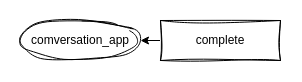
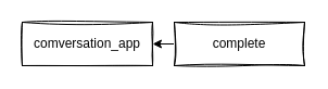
  <mxCell id="0" />
  <mxCell id="1" parent="0" />
  <mxCell id="2" value="" style="edgeStyle=none;html=1;" edge="1" parent="1" source="3" target="4"><mxGeometry relative="1" as="geometry" /></mxCell>
  <mxCell id="3" value="complete" style="rounded=0;whiteSpace=wrap;html=1;glass=0;sketch=1;curveFitting=1;jiggle=2;" vertex="1" parent="1"><mxGeometry x="160" y="20" width="120" height="40" as="geometry" /></mxCell>
- <mxCell id="4" value="comversation_app" style="ellipse;whiteSpace=wrap;html=1;glass=0;sketch=1;curveFitting=1;jiggle=2;" vertex="1" parent="1"><mxGeometry x="20" y="20" width="120" height="40" as="geometry" /></mxCell>
+ <mxCell id="4" value="comversation_app" style="rounded=0;whiteSpace=wrap;html=1;glass=0;sketch=1;curveFitting=1;jiggle=2;" vertex="1" parent="1"><mxGeometry x="20" y="20" width="120" height="40" as="geometry" /></mxCell>
